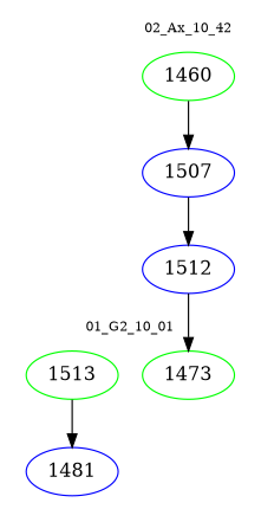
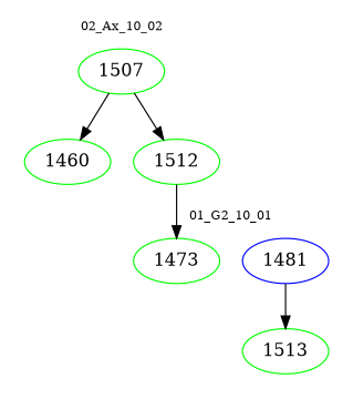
  digraph {
    node [color=green]
    edge [color=black]
-   n1 [color=blue label=1507]
+   n1 [label=1507]
    n2 [label=1460]
-   n3 [color=blue label=1512]
+   n3 [label=1512]
    n4 [color=blue label=1481]
    n5 [label=1473]
    n6 [label=1513]
    subgraph cluster_1 {
      color=white
      fontsize=10
-     label="02_Ax_10_42"
+     label="02_Ax_10_02"
      n1
      n2
      n3
    }
    subgraph cluster_2 {
      color=white
      fontsize=10
      label="01_G2_10_01"
      n4
      n5
      n6
    }
-   n2 -> n1
+   n1 -> n2
    n1 -> n3
    n3 -> n5
-   n6 -> n4
+   n4 -> n6
  }
